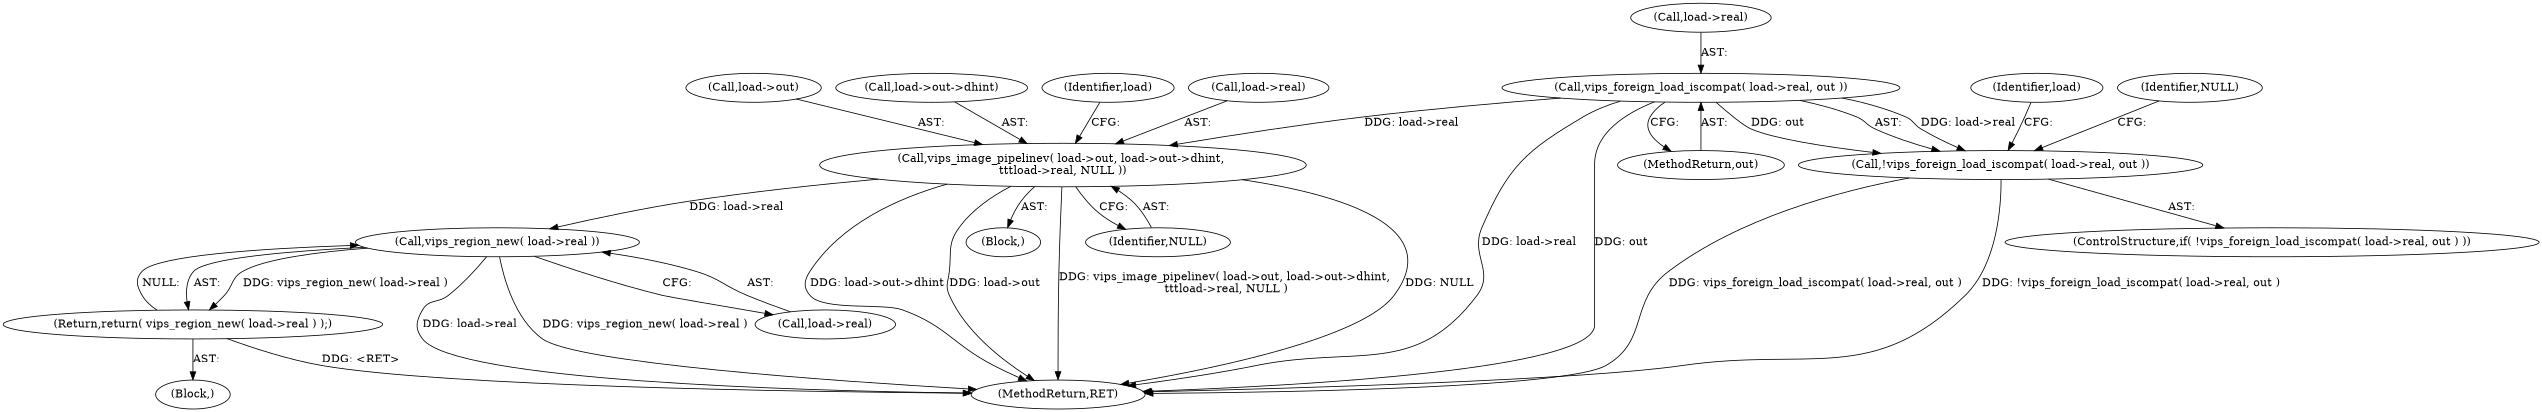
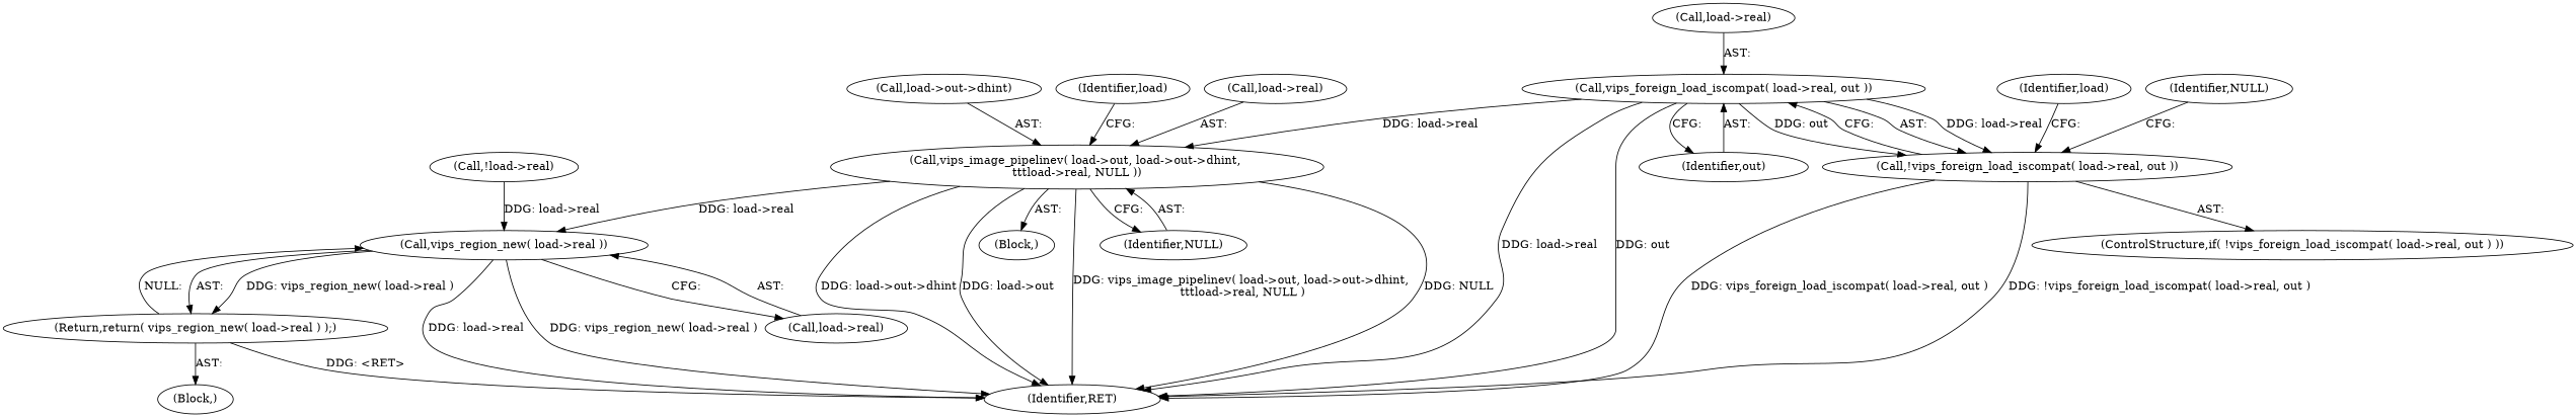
  digraph {
    n1 [label="(Call,vips_foreign_load_iscompat( load->real, out ))"]
    n2 [label="(Call,!vips_foreign_load_iscompat( load->real, out ))"]
    n3 [label="(Call,vips_image_pipelinev( load->out, load->out->dhint, \n\t\t\tload->real, NULL ))"]
-   n4 [label="(MethodReturn,RET)"]
-   n5 [label="(MethodReturn,out)"]
+   n4 [label="(Identifier,RET)"]
+   n5 [label="(Identifier,out)"]
    n6 [label="(ControlStructure,if( !vips_foreign_load_iscompat( load->real, out ) ))"]
    n7 [label="(Call,vips_region_new( load->real ))"]
    n8 [label="(Identifier,NULL)"]
    n9 [label="(Block,)"]
    n10 [label="(Return,return( vips_region_new( load->real ) );)"]
    n11 [label="(Call,load->real)"]
    n12 [label="(Block,)"]
    n13 [label="(Call,load->real)"]
    n14 [label="(Call,load->real)"]
-   n15 [label="(Call,load->out)"]
    n16 [label="(Call,load->out->dhint)"]
+   n17 [label="(Call,!load->real)"]
    n18 [label="(Identifier,load)"]
    n19 [label="(Identifier,load)"]
    n20 [label="(Identifier,NULL)"]
    n1 -> n2 [label="AST: "]
    n1 -> n2 [label="DDG: load->real"]
    n1 -> n2 [label="DDG: out"]
    n1 -> n3 [label="DDG: load->real"]
    n1 -> n4 [label="DDG: load->real"]
    n1 -> n4 [label="DDG: out"]
    n1 -> n5 [label="CFG: "]
+   n2 -> n1 [label="CFG: "]
    n2 -> n4 [label="DDG: !vips_foreign_load_iscompat( load->real, out )"]
    n2 -> n4 [label="DDG: vips_foreign_load_iscompat( load->real, out )"]
    n2 -> n6 [label="AST: "]
    n3 -> n4 [label="DDG: load->out"]
    n3 -> n4 [label="DDG: vips_image_pipelinev( load->out, load->out->dhint, \n\t\t\tload->real, NULL )"]
    n3 -> n4 [label="DDG: NULL"]
    n3 -> n4 [label="DDG: load->out->dhint"]
    n3 -> n7 [label="DDG: load->real"]
    n3 -> n8 [label="CFG: "]
    n3 -> n9 [label="AST: "]
    n5 -> n1 [label="AST: "]
    n7 -> n4 [label="DDG: load->real"]
    n7 -> n4 [label="DDG: vips_region_new( load->real )"]
    n7 -> n10 [label="AST: "]
    n7 -> n10 [label="DDG: vips_region_new( load->real )"]
    n7 -> n11 [label="CFG: "]
    n8 -> n3 [label="AST: "]
    n10 -> n4 [label="DDG: <RET>"]
    n10 -> n7 [label="NULL: "]
    n10 -> n12 [label="AST: "]
    n11 -> n7 [label="AST: "]
    n13 -> n1 [label="AST: "]
    n14 -> n3 [label="AST: "]
-   n15 -> n3 [label="AST: "]
    n16 -> n3 [label="AST: "]
+   n17 -> n7 [label="DDG: load->real"]
    n18 -> n2 [label="CFG: "]
    n19 -> n3 [label="CFG: "]
    n20 -> n2 [label="CFG: "]
  }
